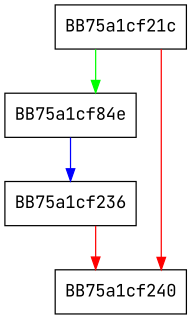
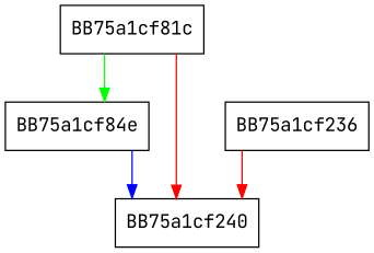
  digraph {
    fontname="JetBrains Mono"
    splines=ortho
    node [fontname="JetBrains Mono" shape=box]
    edge [color=red fontname="JetBrains Mono"]
    n1 [label=BB75a1cf84e]
-   BB75a1cf21c
+   BB75a1cf21c [label=BB75a1cf81c]
    BB75a1cf240
    BB75a1cf236
-   n1 -> BB75a1cf236 [color=blue]
+   n1 -> BB75a1cf240 [color=blue]
    BB75a1cf21c -> n1 [color=green]
    BB75a1cf21c -> BB75a1cf240
    BB75a1cf236 -> BB75a1cf240
  }
